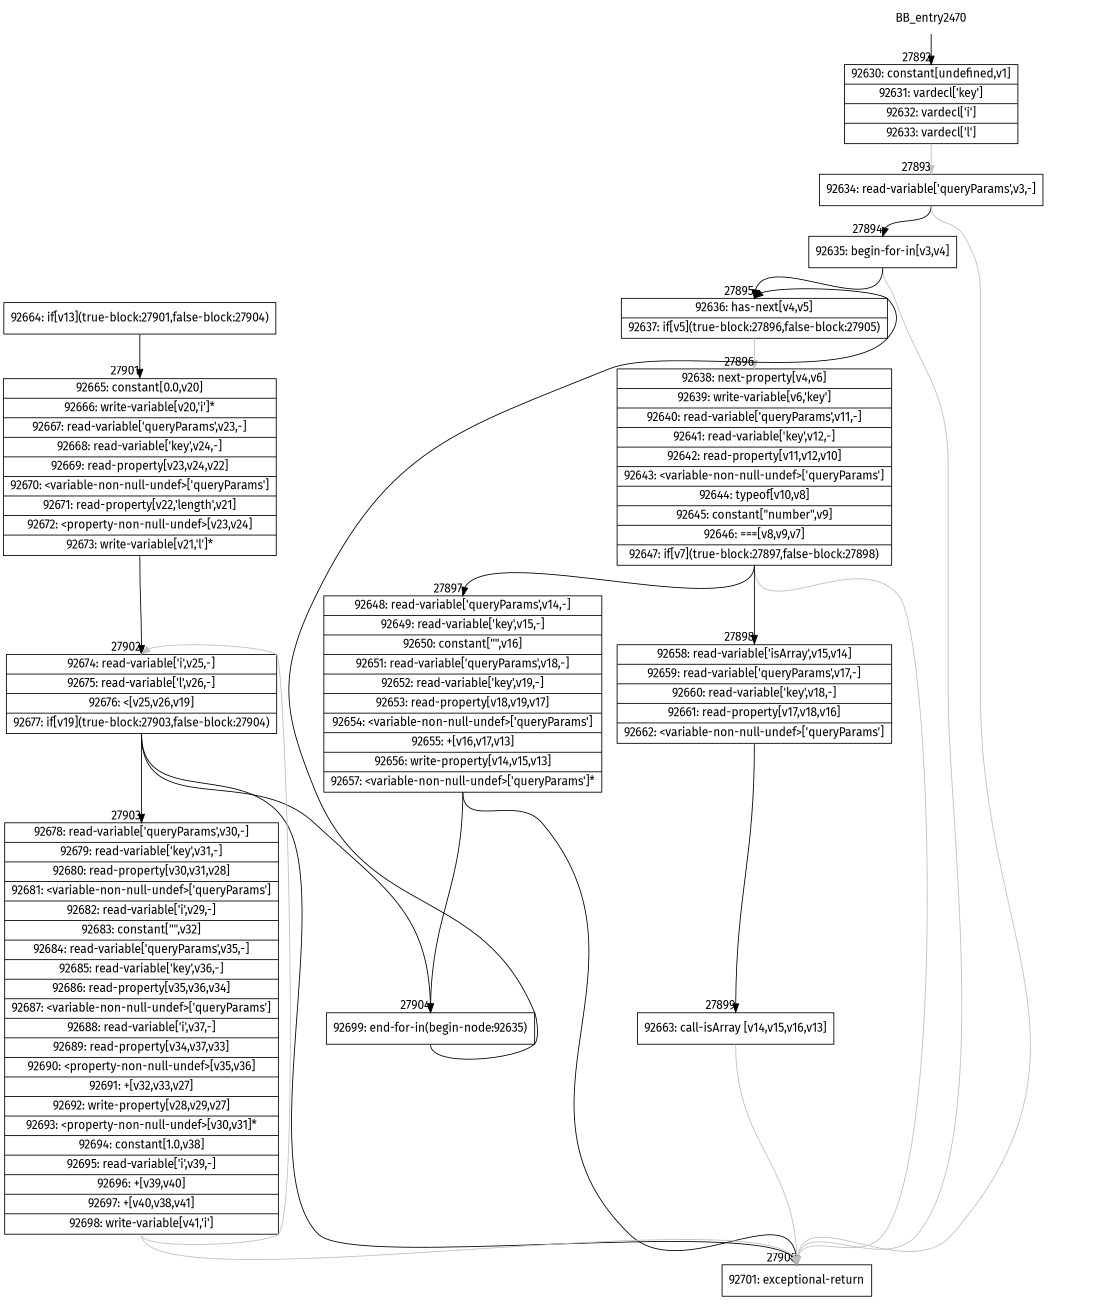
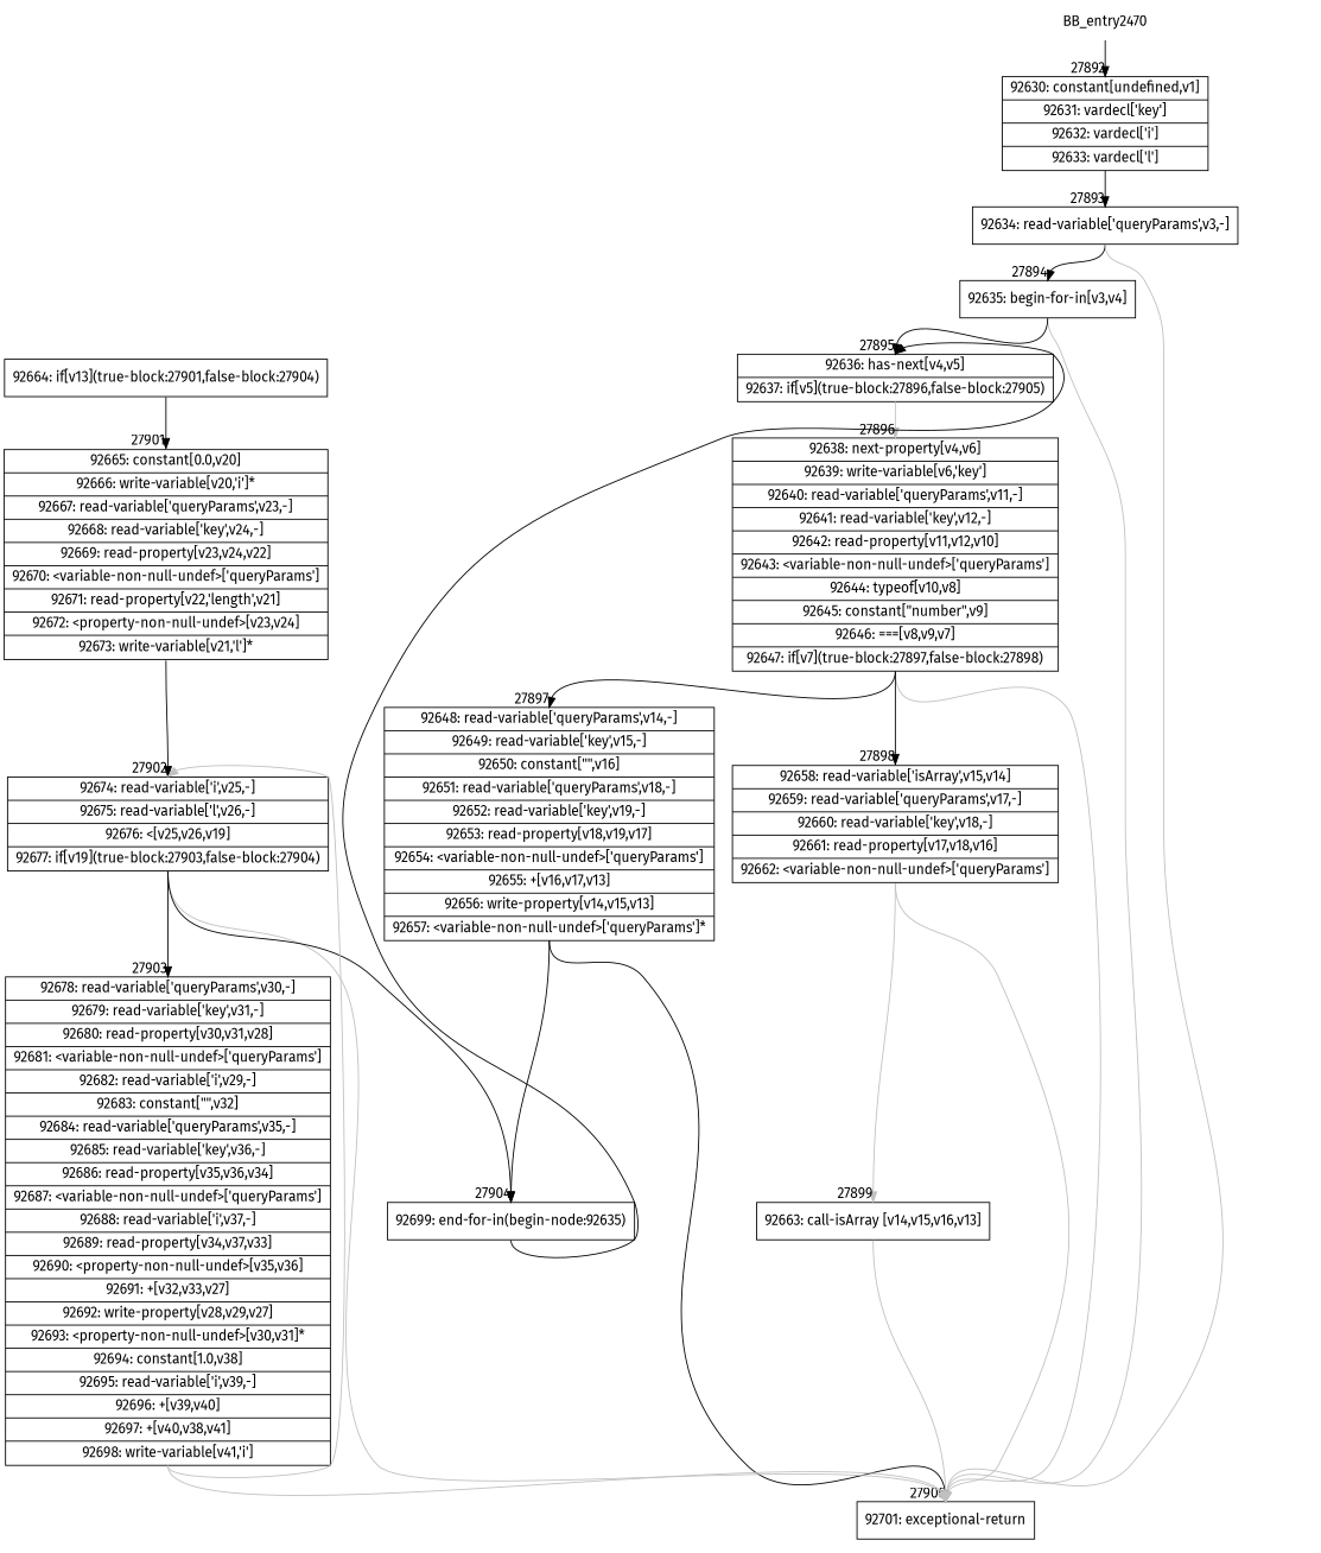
  digraph {
    fontname="Fira Sans"
    rankdir=TD
    node [fontname="Fira Sans" shape=record]
    edge [fontname="Fira Sans" headport=n tailport=s]
    n1 [label=BB_entry2470 shape=none]
    n2 [label="{92630: constant[undefined,v1]|92631: vardecl['key']|92632: vardecl['i']|92633: vardecl['l']}"]
    n3 [label="{92634: read-variable['queryParams',v3,-]}"]
    n4 [label="{92635: begin-for-in[v3,v4]}"]
    n5 [label="{92701: exceptional-return}"]
    n6 [label="{92636: has-next[v4,v5]|92637: if[v5](true-block:27896,false-block:27905)}"]
    n7 [label="{92638: next-property[v4,v6]|92639: write-variable[v6,'key']|92640: read-variable['queryParams',v11,-]|92641: read-variable['key',v12,-]|92642: read-property[v11,v12,v10]|92643: \<variable-non-null-undef\>['queryParams']|92644: typeof[v10,v8]|92645: constant[\"number\",v9]|92646: ===[v8,v9,v7]|92647: if[v7](true-block:27897,false-block:27898)}"]
    n8 [label="{92648: read-variable['queryParams',v14,-]|92649: read-variable['key',v15,-]|92650: constant[\"\",v16]|92651: read-variable['queryParams',v18,-]|92652: read-variable['key',v19,-]|92653: read-property[v18,v19,v17]|92654: \<variable-non-null-undef\>['queryParams']|92655: +[v16,v17,v13]|92656: write-property[v14,v15,v13]|92657: \<variable-non-null-undef\>['queryParams']*}"]
    n9 [label="{92658: read-variable['isArray',v15,v14]|92659: read-variable['queryParams',v17,-]|92660: read-variable['key',v18,-]|92661: read-property[v17,v18,v16]|92662: \<variable-non-null-undef\>['queryParams']}"]
    n10 [label="{92699: end-for-in(begin-node:92635)}"]
    n11 [label="{92663: call-isArray [v14,v15,v16,v13]}"]
    n12 [label="{92664: if[v13](true-block:27901,false-block:27904)}"]
    n13 [label="{92665: constant[0.0,v20]|92666: write-variable[v20,'i']*|92667: read-variable['queryParams',v23,-]|92668: read-variable['key',v24,-]|92669: read-property[v23,v24,v22]|92670: \<variable-non-null-undef\>['queryParams']|92671: read-property[v22,'length',v21]|92672: \<property-non-null-undef\>[v23,v24]|92673: write-variable[v21,'l']*}"]
    n14 [label="{92674: read-variable['i',v25,-]|92675: read-variable['l',v26,-]|92676: \<[v25,v26,v19]|92677: if[v19](true-block:27903,false-block:27904)}"]
    n15 [label="{92678: read-variable['queryParams',v30,-]|92679: read-variable['key',v31,-]|92680: read-property[v30,v31,v28]|92681: \<variable-non-null-undef\>['queryParams']|92682: read-variable['i',v29,-]|92683: constant[\"\",v32]|92684: read-variable['queryParams',v35,-]|92685: read-variable['key',v36,-]|92686: read-property[v35,v36,v34]|92687: \<variable-non-null-undef\>['queryParams']|92688: read-variable['i',v37,-]|92689: read-property[v34,v37,v33]|92690: \<property-non-null-undef\>[v35,v36]|92691: +[v32,v33,v27]|92692: write-property[v28,v29,v27]|92693: \<property-non-null-undef\>[v30,v31]*|92694: constant[1.0,v38]|92695: read-variable['i',v39,-]|92696: +[v39,v40]|92697: +[v40,v38,v41]|92698: write-variable[v41,'i']}"]
    n1 -> n2 [headlabel="    27892"]
-   n2 -> n3 [headlabel="      27893" color=gray]
+   n2 -> n3 [headlabel="      27893"]
    n3 -> n4 [headlabel="      27894"]
    n3 -> n5 [color=gray headlabel="      27906"]
    n4 -> n5 [color=gray]
    n4 -> n6 [headlabel="      27895"]
    n6 -> n7 [color=gray headlabel="      27896"]
    n7 -> n5 [color=gray]
    n7 -> n8 [headlabel="      27897"]
    n7 -> n9 [headlabel="      27898"]
    n8 -> n5 [color=black]
    n8 -> n10 [headlabel="      27904"]
-   n9 -> n11 [headlabel="      27899"]
+   n9 -> n5 [color=gray]
+   n9 -> n11 [headlabel="      27899" color=gray]
    n10 -> n6
    n11 -> n5 [color=gray]
    n12 -> n13 [headlabel="      27901"]
    n13 -> n14 [headlabel="      27902"]
-   n14 -> n5 [color=black]
+   n14 -> n5 [color=gray]
    n14 -> n10
    n14 -> n15 [headlabel="      27903"]
    n15 -> n5 [color=gray]
    n15 -> n14 [color=gray]
  }
